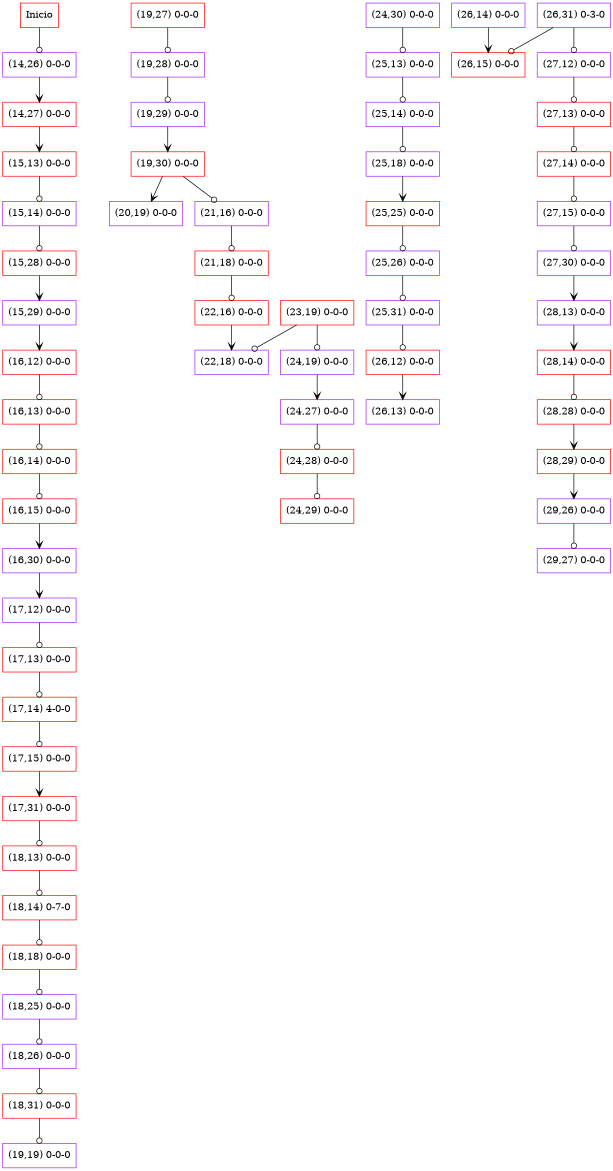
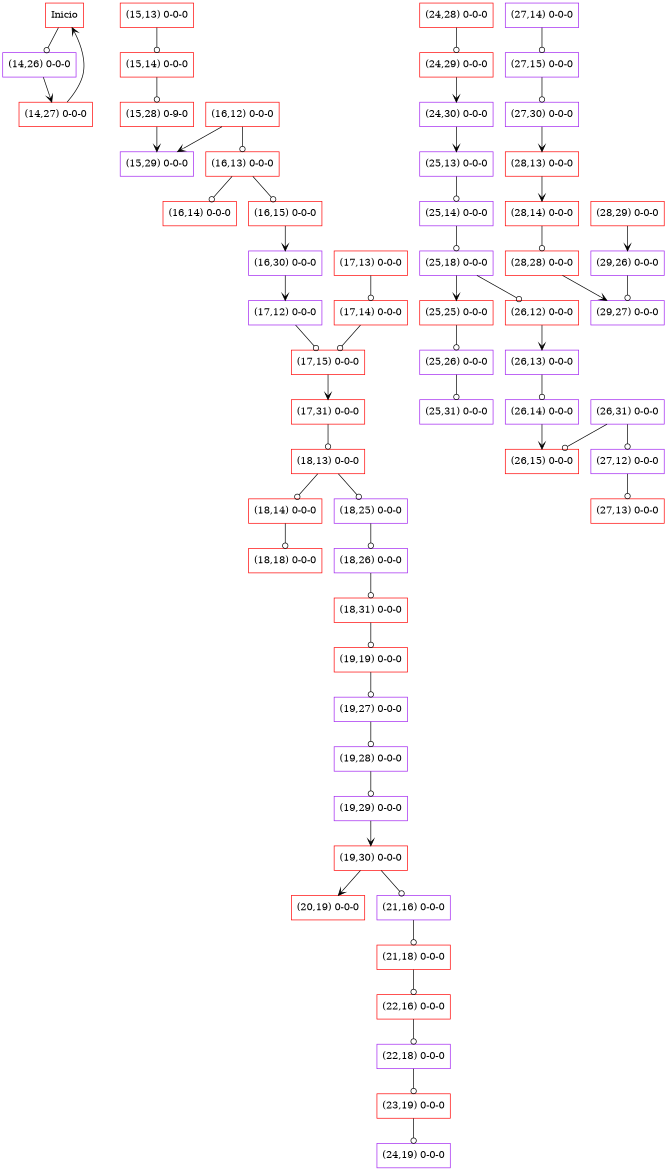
  digraph {
    rankdir=TB
    node [color=red shape=record]
    edge [arrowhead=odot]
    n1 [label=" Inicio "]
    n2 [color=purple label="(14,26) 0-0-0"]
    n3 [label="(14,27) 0-0-0"]
    n4 [label="(15,13) 0-0-0"]
-   n5 [color=purple label="(15,14) 0-0-0"]
-   n6 [label="(15,28) 0-0-0"]
+   n5 [label="(15,14) 0-0-0"]
+   n6 [label="(15,28) 0-9-0"]
    n7 [color=purple label="(15,29) 0-0-0"]
    n8 [label="(16,12) 0-0-0"]
    n9 [label="(16,13) 0-0-0"]
    n10 [label="(16,14) 0-0-0"]
    n11 [label="(16,15) 0-0-0"]
    n12 [color=purple label="(16,30) 0-0-0"]
    n13 [color=purple label="(17,12) 0-0-0"]
    n14 [label="(17,13) 0-0-0"]
-   n15 [label="(17,14) 4-0-0"]
+   n15 [label="(17,14) 0-0-0"]
    n16 [label="(17,15) 0-0-0"]
    n17 [label="(17,31) 0-0-0"]
    n18 [label="(18,13) 0-0-0"]
-   n19 [label="(18,14) 0-7-0"]
+   n19 [label="(18,14) 0-0-0"]
    n20 [label="(18,18) 0-0-0"]
    n21 [color=purple label="(18,25) 0-0-0"]
    n22 [color=purple label="(18,26) 0-0-0"]
    n23 [label="(18,31) 0-0-0"]
-   n24 [color=purple label="(19,19) 0-0-0"]
-   n25 [label="(19,27) 0-0-0"]
+   n24 [label="(19,19) 0-0-0"]
+   n25 [color=purple label="(19,27) 0-0-0"]
    n26 [color=purple label="(19,28) 0-0-0"]
    n27 [color=purple label="(19,29) 0-0-0"]
    n28 [label="(19,30) 0-0-0"]
-   n29 [color=purple label="(20,19) 0-0-0"]
+   n29 [label="(20,19) 0-0-0"]
    n30 [color=purple label="(21,16) 0-0-0"]
    n31 [label="(21,18) 0-0-0"]
    n32 [label="(22,16) 0-0-0"]
    n33 [color=purple label="(22,18) 0-0-0"]
    n34 [label="(23,19) 0-0-0"]
    n35 [color=purple label="(24,19) 0-0-0"]
-   n36 [color=purple label="(24,27) 0-0-0"]
    n37 [label="(24,28) 0-0-0"]
    n38 [label="(24,29) 0-0-0"]
    n39 [color=purple label="(24,30) 0-0-0"]
    n40 [color=purple label="(25,13) 0-0-0"]
    n41 [color=purple label="(25,14) 0-0-0"]
    n42 [color=purple label="(25,18) 0-0-0"]
    n43 [label="(25,25) 0-0-0"]
    n44 [color=purple label="(25,26) 0-0-0"]
    n45 [color=purple label="(25,31) 0-0-0"]
    n46 [label="(26,12) 0-0-0"]
    n47 [color=purple label="(26,13) 0-0-0"]
    n48 [color=purple label="(26,14) 0-0-0"]
    n49 [label="(26,15) 0-0-0"]
-   n50 [color=purple label="(26,31) 0-3-0"]
+   n50 [color=purple label="(26,31) 0-0-0"]
    n51 [color=purple label="(27,12) 0-0-0"]
    n52 [label="(27,13) 0-0-0"]
-   n53 [label="(27,14) 0-0-0"]
+   n53 [color=purple label="(27,14) 0-0-0"]
    n54 [color=purple label="(27,15) 0-0-0"]
    n55 [color=purple label="(27,30) 0-0-0"]
-   n56 [color=purple label="(28,13) 0-0-0"]
+   n56 [label="(28,13) 0-0-0"]
    n57 [label="(28,14) 0-0-0"]
    n58 [label="(28,28) 0-0-0"]
    n59 [label="(28,29) 0-0-0"]
    n60 [color=purple label="(29,26) 0-0-0"]
    n61 [color=purple label="(29,27) 0-0-0"]
    n1 -> n2
    n2 -> n3 [arrowhead=vee]
-   n3 -> n4 [arrowhead=vee]
+   n3 -> n1 [arrowhead=vee]
    n4 -> n5
    n5 -> n6
    n6 -> n7 [arrowhead=vee]
-   n7 -> n8 [arrowhead=vee]
+   n8 -> n7 [arrowhead=vee]
    n8 -> n9
    n9 -> n10
-   n10 -> n11
+   n9 -> n11
    n11 -> n12 [arrowhead=vee]
    n12 -> n13 [arrowhead=vee]
-   n13 -> n14
+   n13 -> n16
    n14 -> n15
    n15 -> n16
    n16 -> n17 [arrowhead=vee]
    n17 -> n18
    n18 -> n19
    n19 -> n20
-   n20 -> n21
+   n18 -> n21
    n21 -> n22
    n22 -> n23
    n23 -> n24
+   n24 -> n25
    n25 -> n26
    n26 -> n27
    n27 -> n28 [arrowhead=vee]
    n28 -> n29 [arrowhead=vee]
    n28 -> n30
    n30 -> n31
    n31 -> n32
-   n32 -> n33 [arrowhead=vee]
-   n34 -> n33
+   n32 -> n33
+   n33 -> n34
    n34 -> n35
-   n35 -> n36 [arrowhead=vee]
-   n36 -> n37
    n37 -> n38
-   n39 -> n40
+   n38 -> n39 [arrowhead=vee]
+   n39 -> n40 [arrowhead=vee]
    n40 -> n41
    n41 -> n42
    n42 -> n43 [arrowhead=vee]
    n43 -> n44
    n44 -> n45
-   n45 -> n46
+   n42 -> n46
    n46 -> n47 [arrowhead=vee]
+   n47 -> n48
    n48 -> n49 [arrowhead=vee]
    n50 -> n49
    n50 -> n51
    n51 -> n52
-   n52 -> n53
    n53 -> n54
    n54 -> n55
    n55 -> n56 [arrowhead=vee]
    n56 -> n57 [arrowhead=vee]
    n57 -> n58
-   n58 -> n59 [arrowhead=vee]
+   n58 -> n61 [arrowhead=vee]
    n59 -> n60 [arrowhead=vee]
    n60 -> n61
  }
